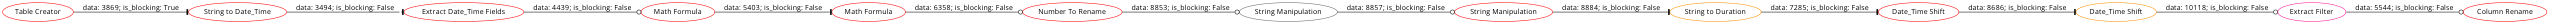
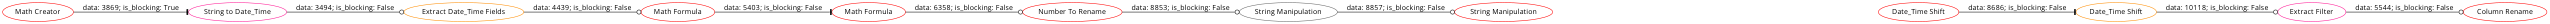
  digraph {
    fontname="Open Sans"
    rankdir=LR
    node [color=red fontname="Open Sans"]
    edge [arrowhead=odot fontname="Open Sans"]
    n1 [label="Math Formula"]
    n2 [label="Math Formula"]
    n3 [label="Number To Rename"]
-   n4 [label="Extract Date_Time Fields"]
+   n4 [color=darkorange label="Extract Date_Time Fields"]
    n5 [color=gray40 label="String Manipulation"]
    n6 [label="String Manipulation"]
-   n7 [color=darkorange label="String to Duration"]
    n8 [color=darkorange label="Date_Time Shift"]
    n9 [color=deeppink label="Extract Filter"]
    n10 [label="Column Rename"]
-   n11 [label="Table Creator"]
-   n12 [label="String to Date_Time"]
+   n11 [label="Math Creator"]
+   n12 [color=deeppink label="String to Date_Time"]
    n13 [label="Date_Time Shift"]
    n1 -> n2 [arrowhead=tee label="data: 5403; is_blocking: False"]
    n2 -> n3 [label="data: 6358; is_blocking: False"]
    n3 -> n5 [label="data: 8853; is_blocking: False"]
    n4 -> n1 [label="data: 4439; is_blocking: False"]
    n5 -> n6 [label="data: 8857; is_blocking: False"]
-   n6 -> n7 [arrowhead=tee label="data: 8884; is_blocking: False"]
-   n7 -> n13 [arrowhead=tee label="data: 7285; is_blocking: False"]
    n8 -> n9 [label="data: 10118; is_blocking: False"]
    n9 -> n10 [label="data: 5544; is_blocking: False"]
    n11 -> n12 [arrowhead=tee label="data: 3869; is_blocking: True"]
-   n12 -> n4 [arrowhead=tee label="data: 3494; is_blocking: False"]
+   n12 -> n4 [label="data: 3494; is_blocking: False"]
    n13 -> n8 [arrowhead=tee label="data: 8686; is_blocking: False"]
  }
